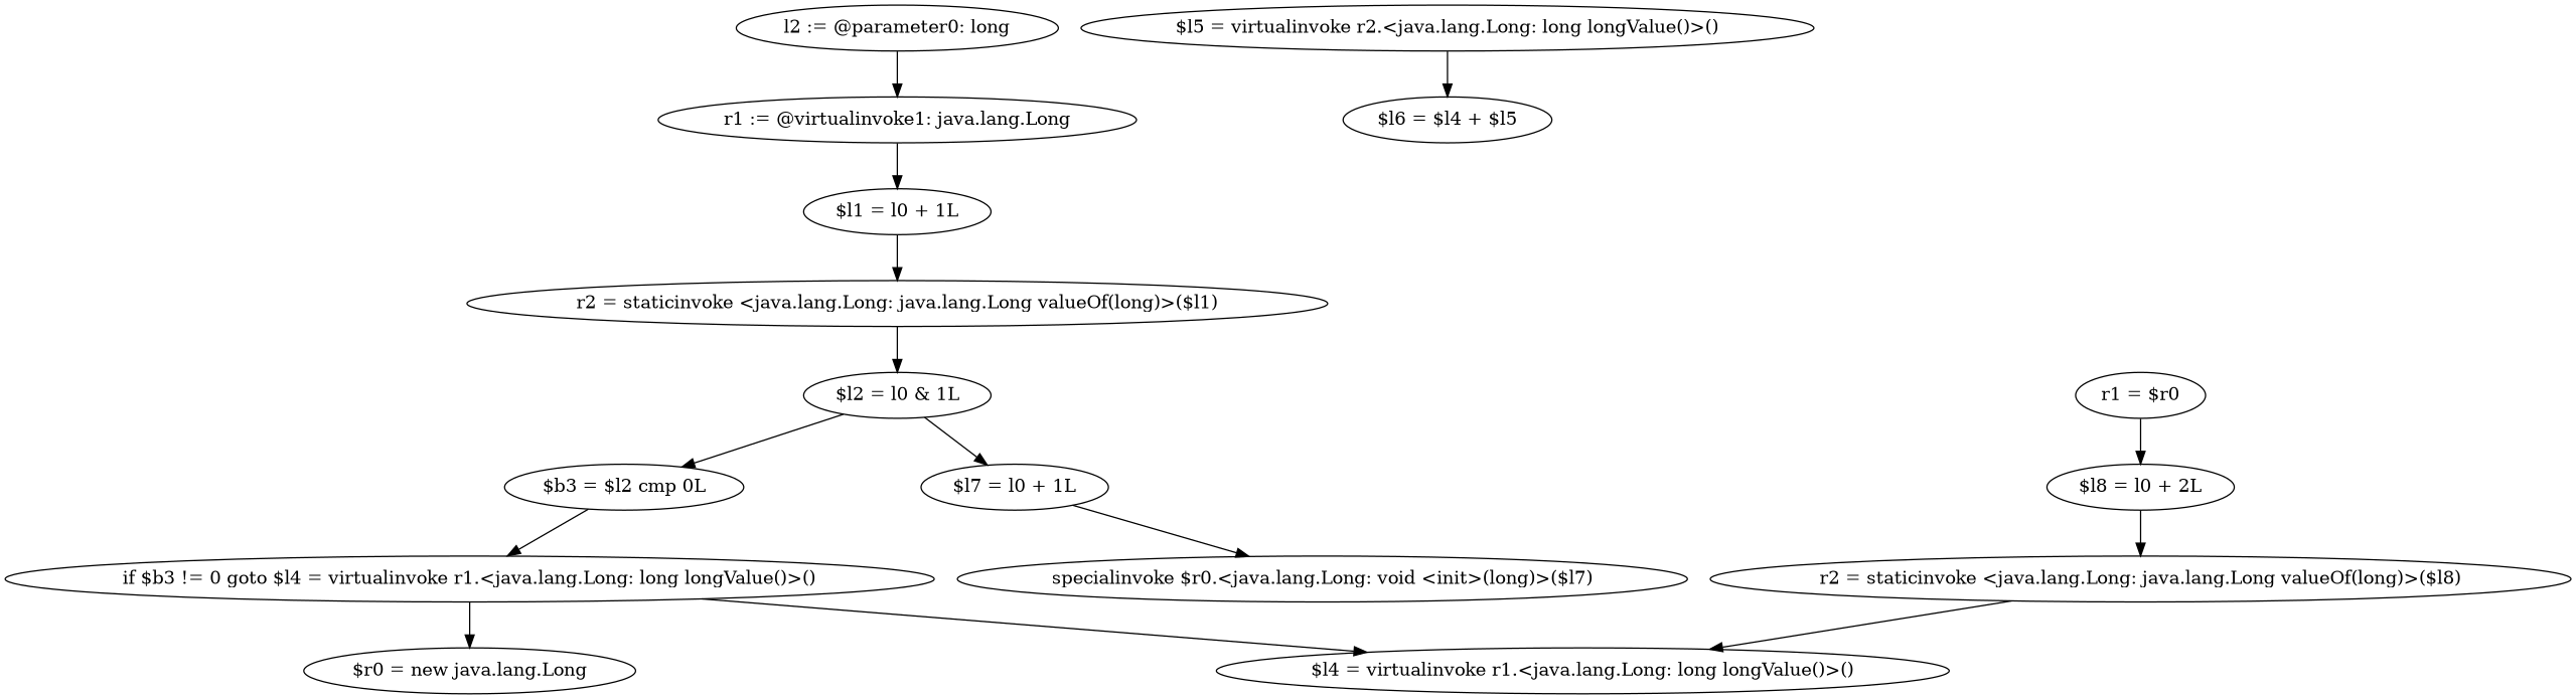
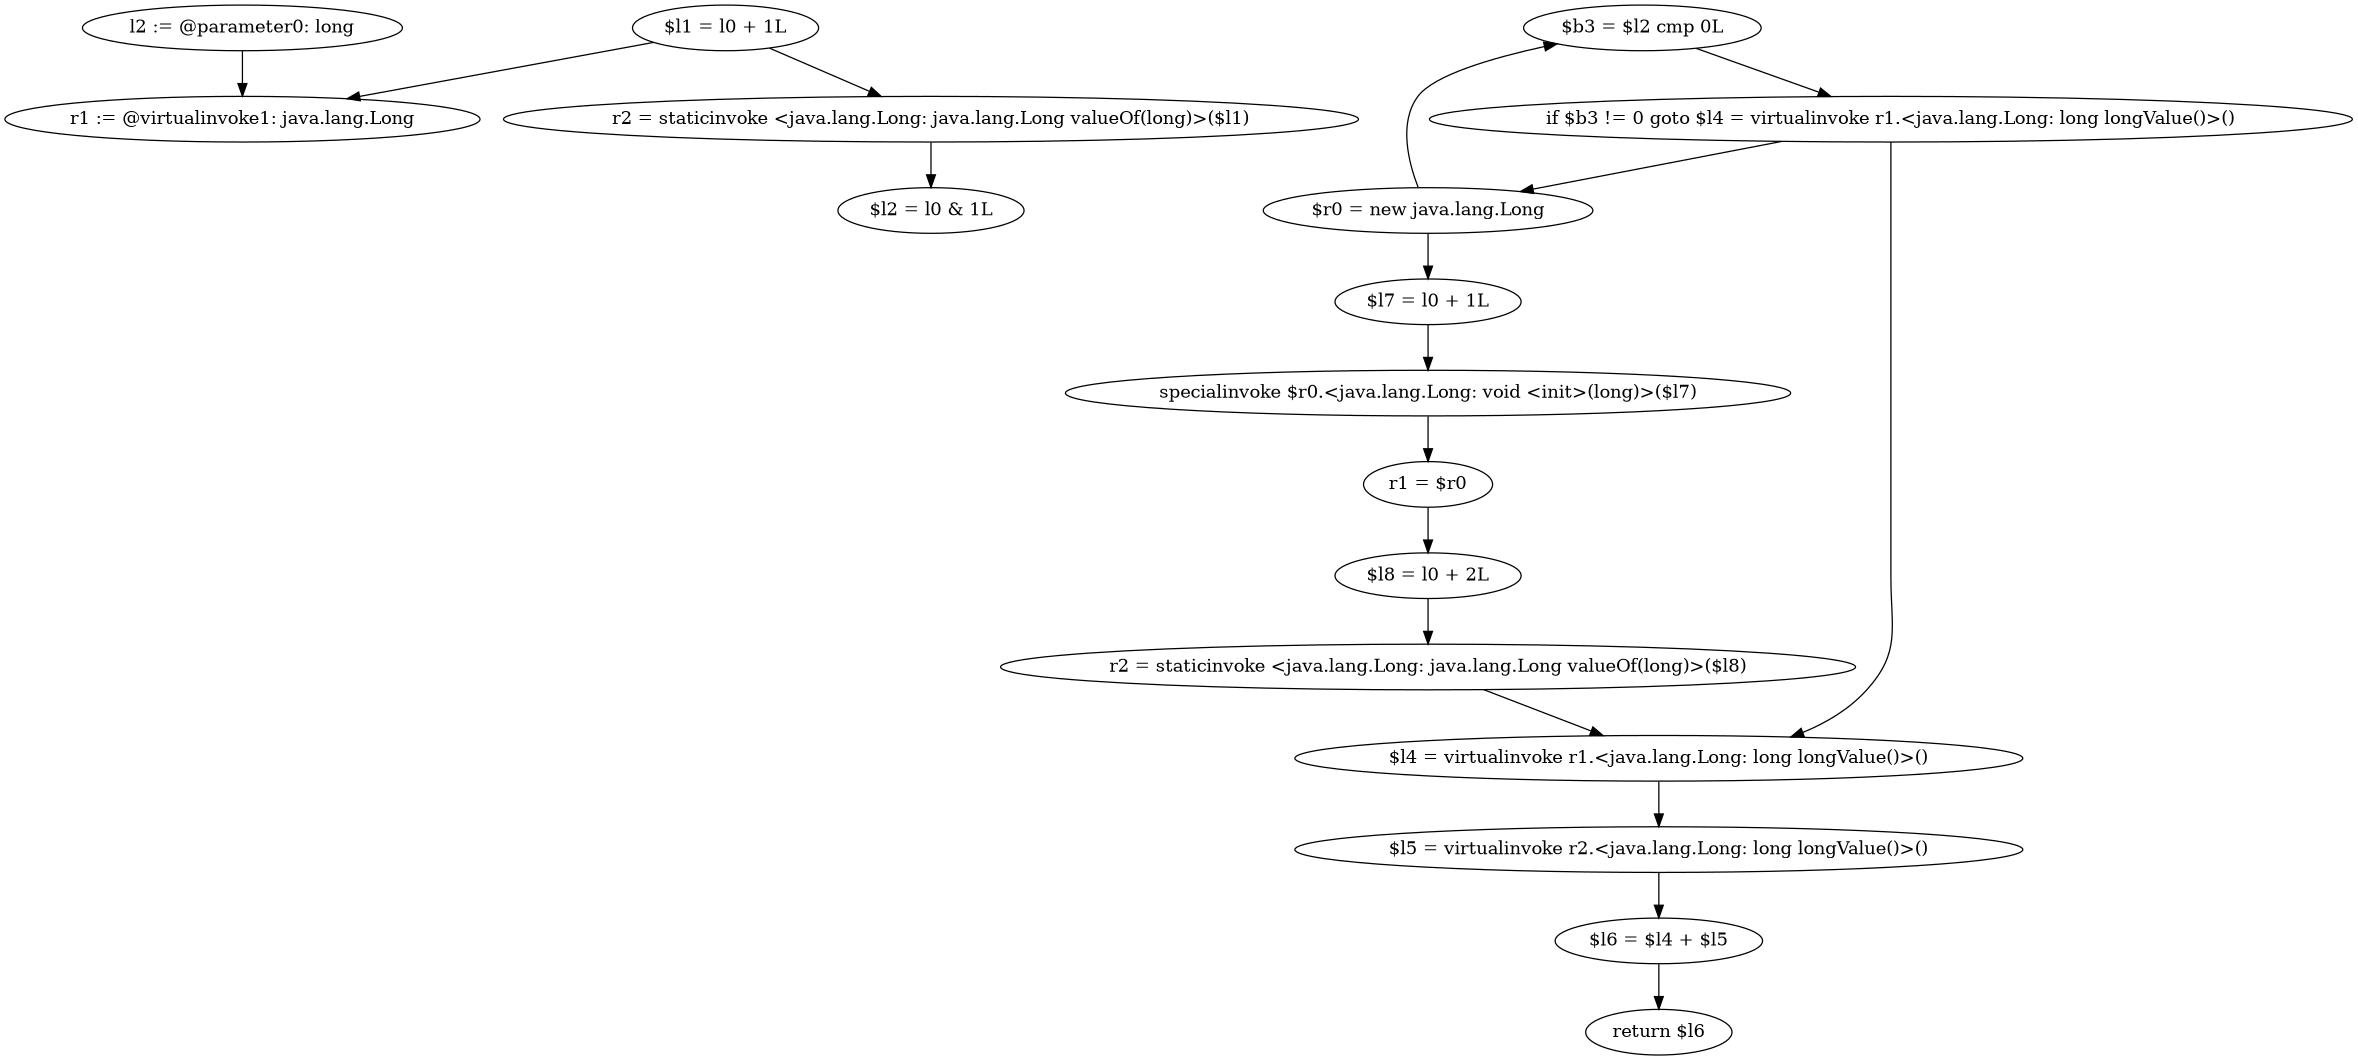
  digraph {
    n1 [label="l2 := @parameter0: long"]
    n2 [label="r1 := @virtualinvoke1: java.lang.Long"]
    "$l1 = l0 + 1L"
    "r2 = staticinvoke <java.lang.Long: java.lang.Long valueOf(long)>($l1)"
    "$l2 = l0 & 1L"
    "$b3 = $l2 cmp 0L"
    "if $b3 != 0 goto $l4 = virtualinvoke r1.<java.lang.Long: long longValue()>()"
    "$r0 = new java.lang.Long"
    "$l4 = virtualinvoke r1.<java.lang.Long: long longValue()>()"
    "$l7 = l0 + 1L"
    "$l5 = virtualinvoke r2.<java.lang.Long: long longValue()>()"
    "specialinvoke $r0.<java.lang.Long: void <init>(long)>($l7)"
    "r1 = $r0"
    "$l8 = l0 + 2L"
    "r2 = staticinvoke <java.lang.Long: java.lang.Long valueOf(long)>($l8)"
    "$l6 = $l4 + $l5"
+   "return $l6"
    n1 -> n2
-   n2 -> "$l1 = l0 + 1L"
+   "$l1 = l0 + 1L" -> n2
    "$l1 = l0 + 1L" -> "r2 = staticinvoke <java.lang.Long: java.lang.Long valueOf(long)>($l1)"
    "r2 = staticinvoke <java.lang.Long: java.lang.Long valueOf(long)>($l1)" -> "$l2 = l0 & 1L"
-   "$l2 = l0 & 1L" -> "$b3 = $l2 cmp 0L"
+   "$r0 = new java.lang.Long" -> "$b3 = $l2 cmp 0L"
    "$b3 = $l2 cmp 0L" -> "if $b3 != 0 goto $l4 = virtualinvoke r1.<java.lang.Long: long longValue()>()"
    "if $b3 != 0 goto $l4 = virtualinvoke r1.<java.lang.Long: long longValue()>()" -> "$r0 = new java.lang.Long"
    "if $b3 != 0 goto $l4 = virtualinvoke r1.<java.lang.Long: long longValue()>()" -> "$l4 = virtualinvoke r1.<java.lang.Long: long longValue()>()"
-   "$l2 = l0 & 1L" -> "$l7 = l0 + 1L"
+   "$r0 = new java.lang.Long" -> "$l7 = l0 + 1L"
+   "$l4 = virtualinvoke r1.<java.lang.Long: long longValue()>()" -> "$l5 = virtualinvoke r2.<java.lang.Long: long longValue()>()"
    "$l7 = l0 + 1L" -> "specialinvoke $r0.<java.lang.Long: void <init>(long)>($l7)"
    "$l5 = virtualinvoke r2.<java.lang.Long: long longValue()>()" -> "$l6 = $l4 + $l5"
+   "specialinvoke $r0.<java.lang.Long: void <init>(long)>($l7)" -> "r1 = $r0"
    "r1 = $r0" -> "$l8 = l0 + 2L"
    "$l8 = l0 + 2L" -> "r2 = staticinvoke <java.lang.Long: java.lang.Long valueOf(long)>($l8)"
    "r2 = staticinvoke <java.lang.Long: java.lang.Long valueOf(long)>($l8)" -> "$l4 = virtualinvoke r1.<java.lang.Long: long longValue()>()"
+   "$l6 = $l4 + $l5" -> "return $l6"
  }
